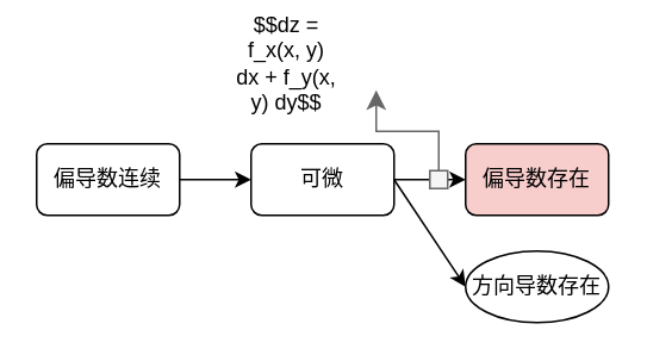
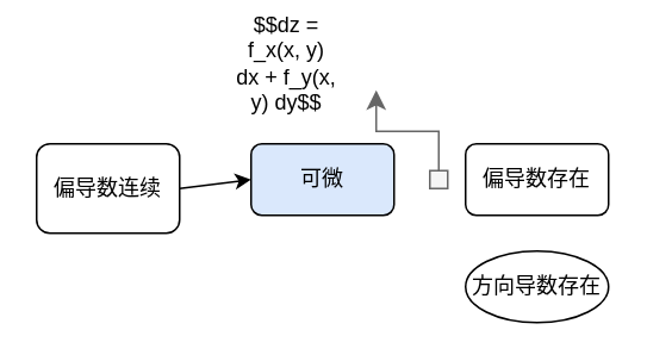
  <mxCell id="0" />
  <mxCell id="1" parent="0" />
- <mxCell id="2" value="偏导数连续" style="rounded=1;whiteSpace=wrap;html=1;" vertex="1" parent="1"><mxGeometry x="20" y="80" width="80" height="40" as="geometry" /></mxCell>
+ <mxCell id="2" value="偏导数连续" style="rounded=1;whiteSpace=wrap;html=1;" vertex="1" parent="1"><mxGeometry x="20" y="80" width="80" height="50" as="geometry" /></mxCell>
  <mxCell id="3" value="" style="endArrow=classic;html=1;exitX=1;exitY=0.5;exitDx=0;exitDy=0;" edge="1" parent="1" source="2"><mxGeometry width="50" height="50" relative="1" as="geometry"><mxPoint x="190" y="140" as="sourcePoint" /><mxPoint x="140" y="100" as="targetPoint" /></mxGeometry></mxCell>
- <mxCell id="4" value="" style="edgeStyle=none;html=1;" edge="1" parent="1" source="6" target="7"><mxGeometry relative="1" as="geometry" /></mxCell>
- <mxCell id="5" style="edgeStyle=none;html=1;exitX=1;exitY=0.5;exitDx=0;exitDy=0;entryX=0;entryY=0.5;entryDx=0;entryDy=0;" edge="1" parent="1" source="6" target="8"><mxGeometry relative="1" as="geometry" /></mxCell>
- <mxCell id="6" value="可微" style="rounded=1;whiteSpace=wrap;html=1;" vertex="1" parent="1"><mxGeometry x="140" y="80" width="80" height="40" as="geometry" /></mxCell>
- <mxCell id="7" value="偏导数存在" style="rounded=1;whiteSpace=wrap;html=1;fillColor=#f8cecc;" vertex="1" parent="1"><mxGeometry x="260" y="80" width="80" height="40" as="geometry" /></mxCell>
+ <mxCell id="6" value="可微" style="rounded=1;whiteSpace=wrap;html=1;fillColor=#dae8fc;" vertex="1" parent="1"><mxGeometry x="140" y="80" width="80" height="40" as="geometry" /></mxCell>
+ <mxCell id="7" value="偏导数存在" style="rounded=1;whiteSpace=wrap;html=1;" vertex="1" parent="1"><mxGeometry x="260" y="80" width="80" height="40" as="geometry" /></mxCell>
  <mxCell id="8" value="方向导数存在" style="ellipse;whiteSpace=wrap;html=1;" vertex="1" parent="1"><mxGeometry x="260" y="140" width="80" height="40" as="geometry" /></mxCell>
  <mxCell id="9" value="" style="edgeStyle=elbowEdgeStyle;elbow=vertical;endArrow=classic;html=1;curved=0;rounded=0;endSize=8;startSize=8;fillColor=#f5f5f5;strokeColor=#666666;" edge="1" parent="1" source="11"><mxGeometry width="50" height="50" relative="1" as="geometry"><mxPoint x="250" y="100" as="sourcePoint" /><mxPoint x="210" y="50" as="targetPoint" /></mxGeometry></mxCell>
  <mxCell id="10" value="" style="edgeStyle=elbowEdgeStyle;elbow=vertical;endArrow=classic;html=1;curved=0;rounded=0;endSize=8;startSize=8;fillColor=#f5f5f5;strokeColor=#666666;" edge="1" parent="1" target="11"><mxGeometry width="50" height="50" relative="1" as="geometry"><mxPoint x="250" y="100" as="sourcePoint" /><mxPoint x="210" y="50" as="targetPoint" /></mxGeometry></mxCell>
  <mxCell id="11" value="" style="rounded=0;whiteSpace=wrap;html=1;fillColor=#f5f5f5;fontColor=#333333;strokeColor=#666666;" vertex="1" parent="1"><mxGeometry x="240" y="95" width="10" height="10" as="geometry" /></mxCell>
  <mxCell id="12" value="$$dz = f_x(x, y) dx + f_y(x, y) dy$$" style="text;html=1;align=center;verticalAlign=middle;whiteSpace=wrap;rounded=0;" vertex="1" parent="1"><mxGeometry x="130" y="20" width="60" height="30" as="geometry" /></mxCell>
